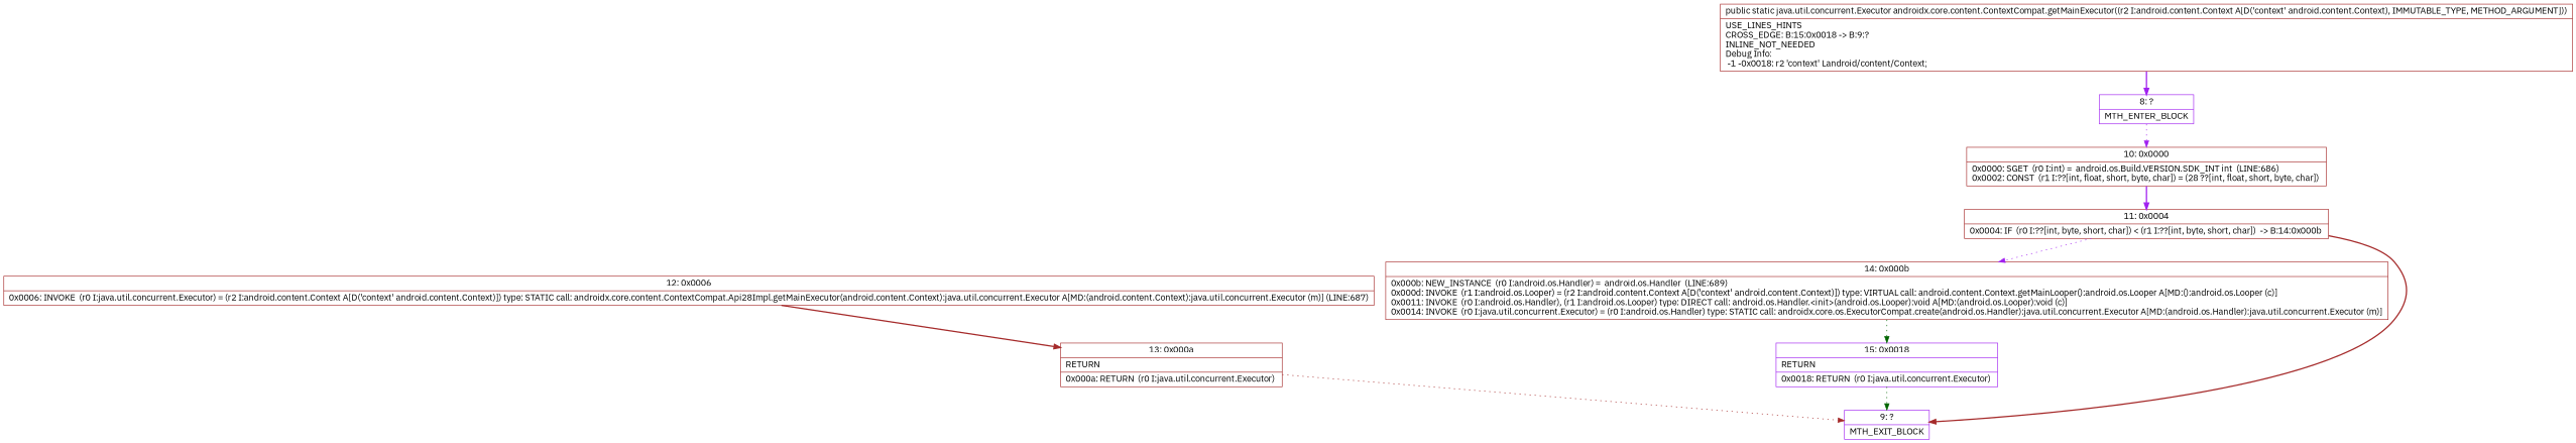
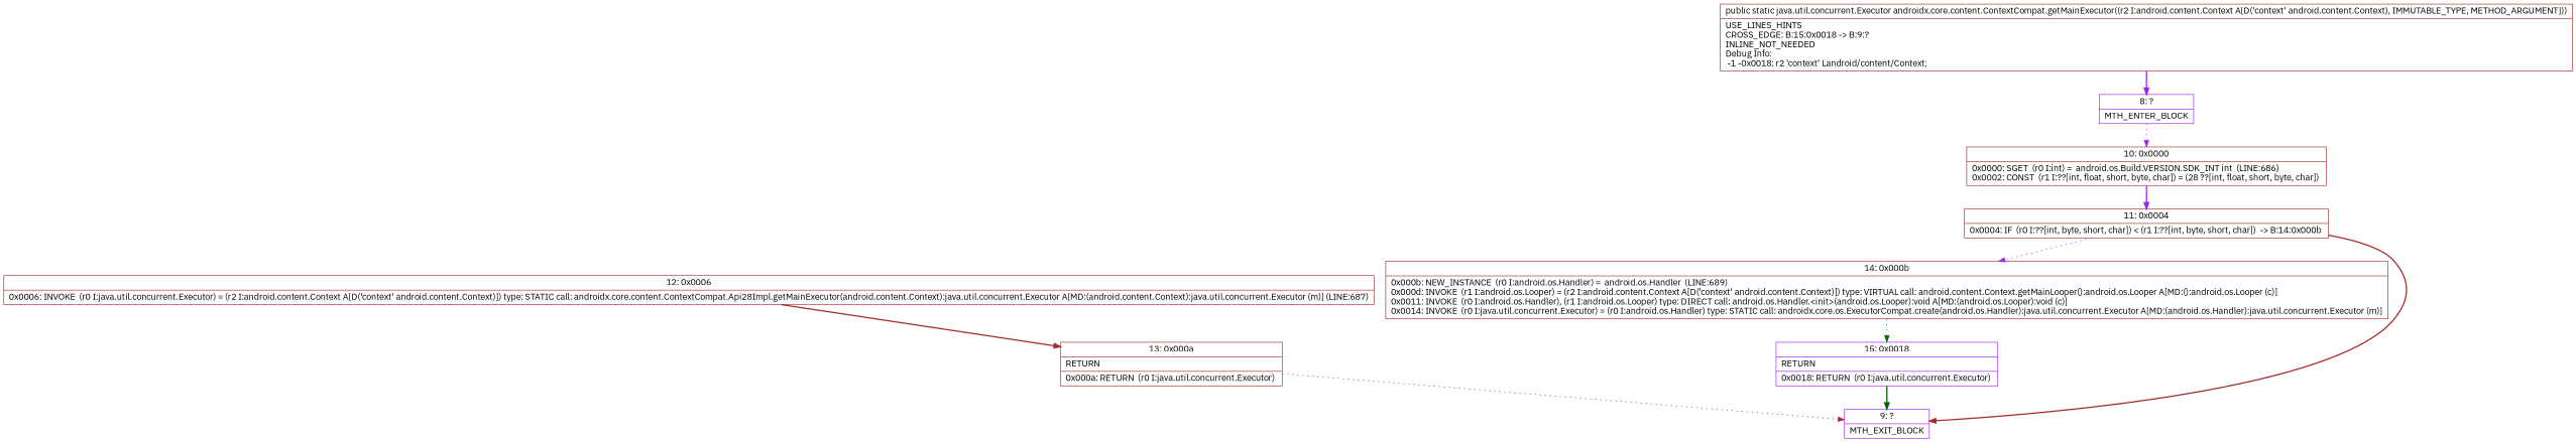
  digraph {
    fontname="IBM Plex Sans"
    node [color=brown fontname="IBM Plex Sans" shape=record]
    edge [color=purple fontname="IBM Plex Sans" style=dotted]
    n1 [color=purple label="{8\:\ ?|MTH_ENTER_BLOCK\l}"]
    n2 [label="{10\:\ 0x0000|0x0000: SGET  (r0 I:int) =  android.os.Build.VERSION.SDK_INT int  (LINE:686)\l0x0002: CONST  (r1 I:??[int, float, short, byte, char]) = (28 ??[int, float, short, byte, char]) \l}"]
    n3 [label="{11\:\ 0x0004|0x0004: IF  (r0 I:??[int, byte, short, char]) \< (r1 I:??[int, byte, short, char])  \-\> B:14:0x000b \l}"]
    n4 [label="{14\:\ 0x000b|0x000b: NEW_INSTANCE  (r0 I:android.os.Handler) =  android.os.Handler  (LINE:689)\l0x000d: INVOKE  (r1 I:android.os.Looper) = (r2 I:android.content.Context A[D('context' android.content.Context)]) type: VIRTUAL call: android.content.Context.getMainLooper():android.os.Looper A[MD:():android.os.Looper (c)]\l0x0011: INVOKE  (r0 I:android.os.Handler), (r1 I:android.os.Looper) type: DIRECT call: android.os.Handler.\<init\>(android.os.Looper):void A[MD:(android.os.Looper):void (c)]\l0x0014: INVOKE  (r0 I:java.util.concurrent.Executor) = (r0 I:android.os.Handler) type: STATIC call: androidx.core.os.ExecutorCompat.create(android.os.Handler):java.util.concurrent.Executor A[MD:(android.os.Handler):java.util.concurrent.Executor (m)]\l}"]
    n5 [color=purple label="{9\:\ ?|MTH_EXIT_BLOCK\l}"]
    n6 [label="{12\:\ 0x0006|0x0006: INVOKE  (r0 I:java.util.concurrent.Executor) = (r2 I:android.content.Context A[D('context' android.content.Context)]) type: STATIC call: androidx.core.content.ContextCompat.Api28Impl.getMainExecutor(android.content.Context):java.util.concurrent.Executor A[MD:(android.content.Context):java.util.concurrent.Executor (m)] (LINE:687)\l}"]
    n7 [label="{13\:\ 0x000a|RETURN\l|0x000a: RETURN  (r0 I:java.util.concurrent.Executor) \l}"]
    n8 [color=purple label="{15\:\ 0x0018|RETURN\l|0x0018: RETURN  (r0 I:java.util.concurrent.Executor) \l}"]
    n9 [label="{public static java.util.concurrent.Executor androidx.core.content.ContextCompat.getMainExecutor((r2 I:android.content.Context A[D('context' android.content.Context), IMMUTABLE_TYPE, METHOD_ARGUMENT]))  | USE_LINES_HINTS\lCROSS_EDGE: B:15:0x0018 \-\> B:9:?\lINLINE_NOT_NEEDED\lDebug Info:\l  \-1 \-0x0018: r2 'context' Landroid\/content\/Context;\l}"]
    n1 -> n2
    n2 -> n3 [style=bold]
    n3 -> n4
    n3 -> n5 [color=brown style=bold]
    n4 -> n8 [color=darkgreen]
    n6 -> n7 [color=brown style=bold]
    n7 -> n5 [color=brown]
-   n8 -> n5 [color=darkgreen]
+   n8 -> n5 [color=darkgreen style=bold]
    n9 -> n1 [style=bold]
  }
